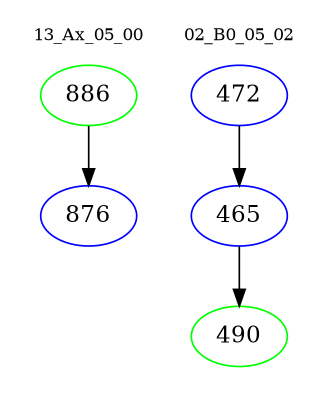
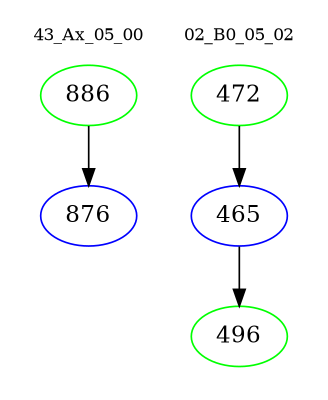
  digraph {
    node [color=green]
    edge [color=black]
    n1 [label=886]
    n2 [color=blue label=876]
-   n3 [color=blue label=472]
+   n3 [label=472]
    n4 [color=blue label=465]
-   n5 [label=490]
+   n5 [label=496]
    subgraph cluster_1 {
      color=white
      fontsize=10
-     label="13_Ax_05_00"
+     label="43_Ax_05_00"
      n1
      n2
    }
    subgraph cluster_2 {
      color=white
      fontsize=10
      label="02_B0_05_02"
      n3
      n4
      n5
    }
    n1 -> n2
    n3 -> n4
    n4 -> n5
  }
